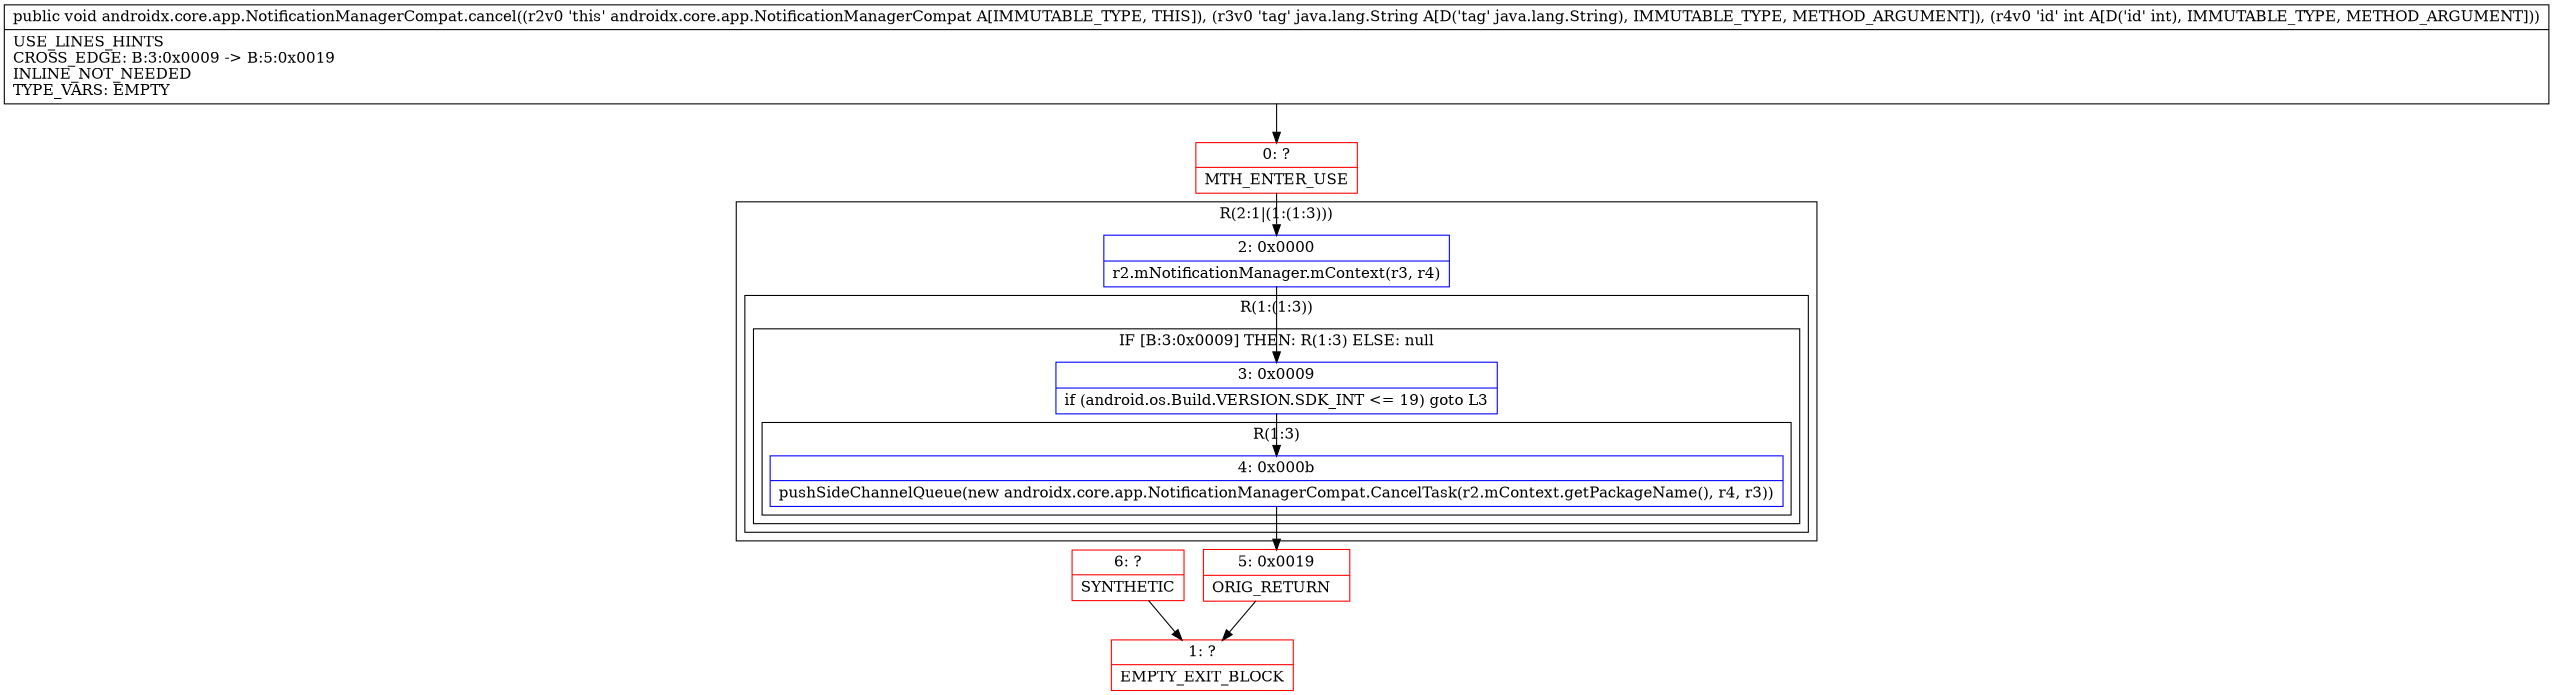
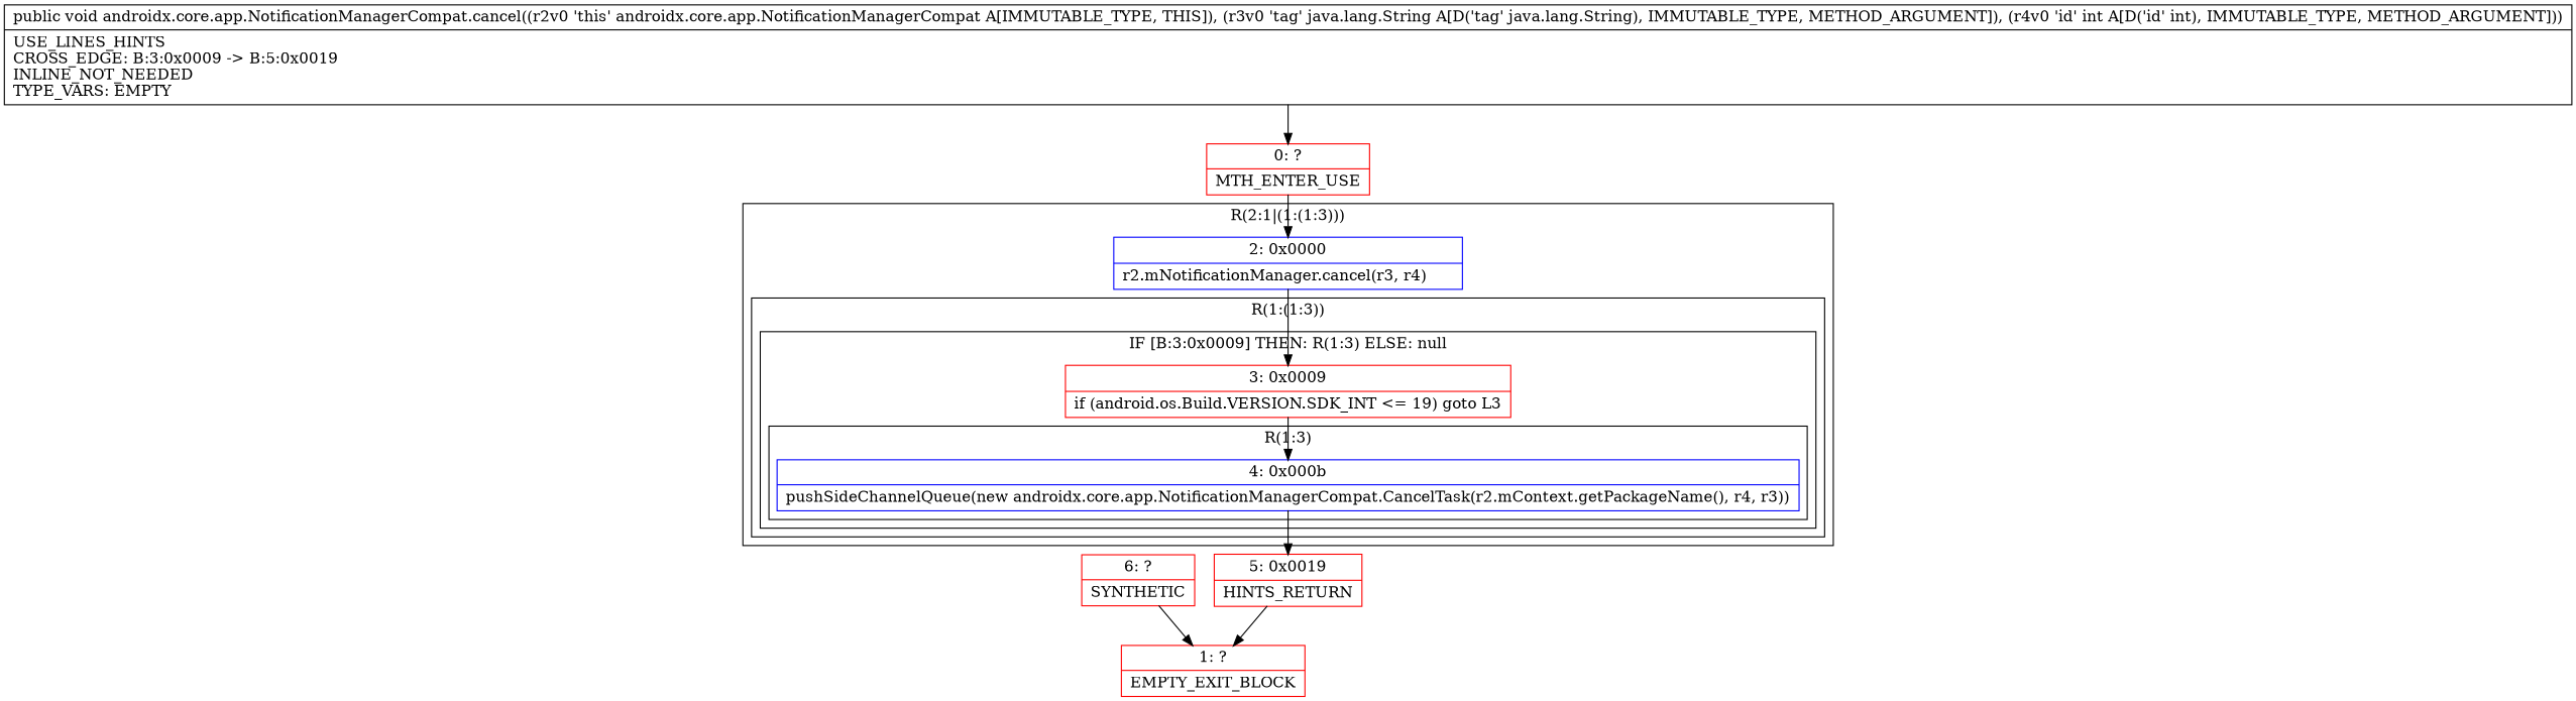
  digraph {
    node [color=red shape=record]
    n1 [color=blue label="{4\:\ 0x000b|pushSideChannelQueue(new androidx.core.app.NotificationManagerCompat.CancelTask(r2.mContext.getPackageName(), r4, r3))\l}"]
-   n2 [color=blue label="{3\:\ 0x0009|if (android.os.Build.VERSION.SDK_INT \<= 19) goto L3\l}"]
-   n3 [color=blue label="{2\:\ 0x0000|r2.mNotificationManager.mContext(r3, r4)\l}"]
-   n4 [label="{5\:\ 0x0019|ORIG_RETURN\l}"]
+   n2 [label="{3\:\ 0x0009|if (android.os.Build.VERSION.SDK_INT \<= 19) goto L3\l}"]
+   n3 [color=blue label="{2\:\ 0x0000|r2.mNotificationManager.cancel(r3, r4)\l}"]
+   n4 [label="{5\:\ 0x0019|HINTS_RETURN\l}"]
    n5 [label="{6\:\ ?|SYNTHETIC\l}"]
    n6 [label="{1\:\ ?|EMPTY_EXIT_BLOCK\l}"]
    n7 [label="{0\:\ ?|MTH_ENTER_USE\l}"]
    n8 [label="{public void androidx.core.app.NotificationManagerCompat.cancel((r2v0 'this' androidx.core.app.NotificationManagerCompat A[IMMUTABLE_TYPE, THIS]), (r3v0 'tag' java.lang.String A[D('tag' java.lang.String), IMMUTABLE_TYPE, METHOD_ARGUMENT]), (r4v0 'id' int A[D('id' int), IMMUTABLE_TYPE, METHOD_ARGUMENT]))  | USE_LINES_HINTS\lCROSS_EDGE: B:3:0x0009 \-\> B:5:0x0019\lINLINE_NOT_NEEDED\lTYPE_VARS: EMPTY\l}" color=""]
    subgraph cluster_1 {
      label="R(2:1|(1:(1:3)))"
      n3
      subgraph cluster_2 {
        label="R(1:(1:3))"
        subgraph cluster_3 {
          label="IF [B:3:0x0009] THEN: R(1:3) ELSE: null"
          n2
          subgraph cluster_4 {
            label="R(1:3)"
            n1
          }
        }
      }
    }
    n1 -> n4
    n2 -> n1
    n3 -> n2
    n4 -> n6
    n5 -> n6
    n7 -> n3
    n8 -> n7
  }
